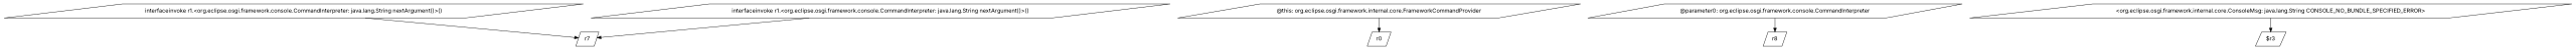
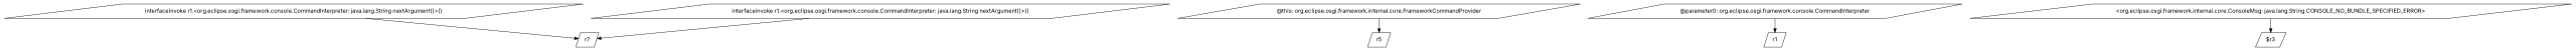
  digraph {
    fontname=Inter
    node [fontname=Inter shape=parallelogram]
    edge [fontname=Inter]
    n1 [label="interfaceinvoke r1.<org.eclipse.osgi.framework.console.CommandInterpreter: java.lang.String nextArgument()>()"]
    n2 [label=r7]
    n3 [label="@this: org.eclipse.osgi.framework.internal.core.FrameworkCommandProvider"]
-   n4 [label=r0]
+   n4 [label=r5]
    n5 [label="interfaceinvoke r1.<org.eclipse.osgi.framework.console.CommandInterpreter: java.lang.String nextArgument()>()"]
    n6 [label="@parameter0: org.eclipse.osgi.framework.console.CommandInterpreter"]
-   n7 [label=r8]
+   n7 [label=r1]
    n8 [label="<org.eclipse.osgi.framework.internal.core.ConsoleMsg: java.lang.String CONSOLE_NO_BUNDLE_SPECIFIED_ERROR>"]
    n9 [label="$r3"]
    n1 -> n2
    n3 -> n4
    n5 -> n2
    n6 -> n7
    n8 -> n9
  }
